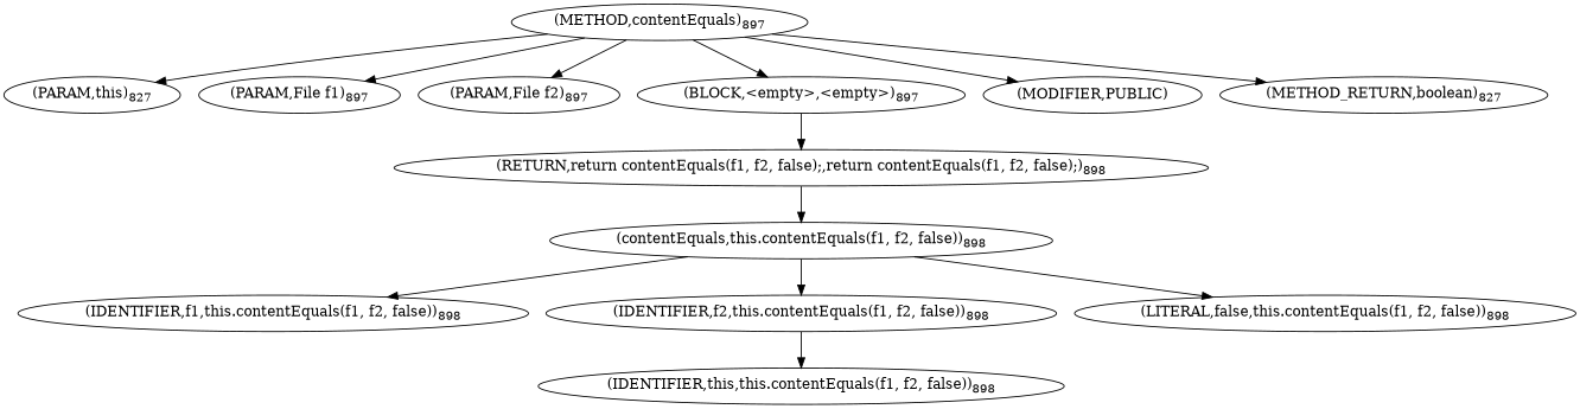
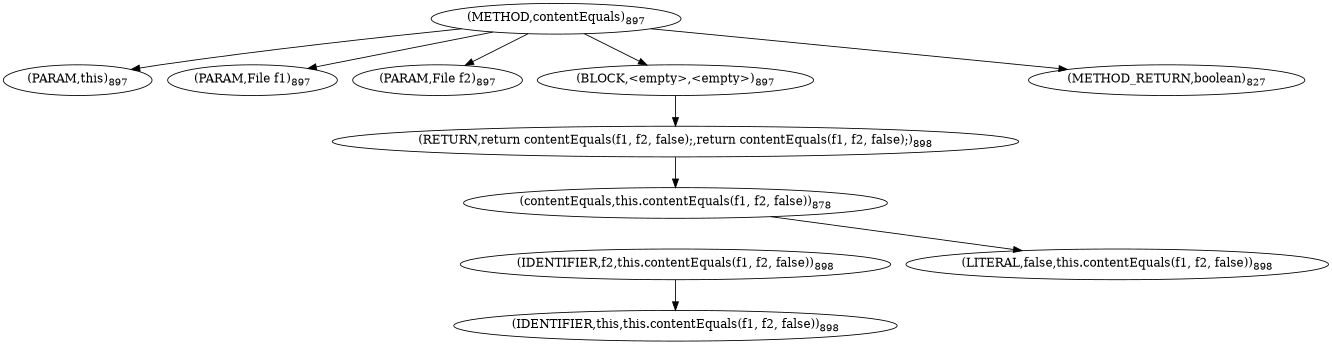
  digraph {
    n1 [label=<(METHOD,contentEquals)<SUB>897</SUB>>]
-   n2 [label=<(PARAM,this)<SUB>827</SUB>>]
+   n2 [label=<(PARAM,this)<SUB>897</SUB>>]
    n3 [label=<(PARAM,File f1)<SUB>897</SUB>>]
    n4 [label=<(PARAM,File f2)<SUB>897</SUB>>]
    n5 [label=<(BLOCK,&lt;empty&gt;,&lt;empty&gt;)<SUB>897</SUB>>]
-   n6 [label=<(MODIFIER,PUBLIC)>]
    n7 [label=<(METHOD_RETURN,boolean)<SUB>827</SUB>>]
    n8 [label=<(RETURN,return contentEquals(f1, f2, false);,return contentEquals(f1, f2, false);)<SUB>898</SUB>>]
-   n9 [label=<(contentEquals,this.contentEquals(f1, f2, false))<SUB>898</SUB>>]
-   n10 [label=<(IDENTIFIER,f1,this.contentEquals(f1, f2, false))<SUB>898</SUB>>]
+   n9 [label=<(contentEquals,this.contentEquals(f1, f2, false))<SUB>878</SUB>>]
    n11 [label=<(IDENTIFIER,f2,this.contentEquals(f1, f2, false))<SUB>898</SUB>>]
    n12 [label=<(LITERAL,false,this.contentEquals(f1, f2, false))<SUB>898</SUB>>]
    n13 [label=<(IDENTIFIER,this,this.contentEquals(f1, f2, false))<SUB>898</SUB>>]
    n1 -> n2
    n1 -> n3
    n1 -> n4
    n1 -> n5
-   n1 -> n6
    n1 -> n7
    n5 -> n8
    n8 -> n9
-   n9 -> n10
-   n9 -> n11
    n9 -> n12
    n11 -> n13
  }
